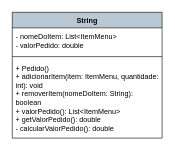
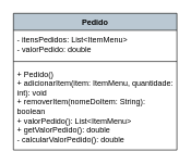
  <mxCell id="0" />
  <mxCell id="1" parent="0" />
- <mxCell id="2" value="String" style="swimlane;fontStyle=1;align=center;verticalAlign=top;childLayout=stackLayout;horizontal=1;startSize=26;horizontalStack=0;resizeParent=1;resizeParentMax=0;resizeLast=0;collapsible=1;marginBottom=0;whiteSpace=wrap;html=1;fillColor=#BAC8D3;" vertex="1" parent="1"><mxGeometry x="20" y="20" width="250" height="210" as="geometry" /></mxCell>
- <mxCell id="3" value="- nomeDoItem: List&amp;lt;ItemMenu&amp;gt;&lt;div&gt;- valorPedido: double&lt;br&gt;&lt;/div&gt;" style="text;strokeColor=none;fillColor=none;align=left;verticalAlign=middle;spacingLeft=4;spacingRight=4;overflow=hidden;rotatable=0;points=[[0,0.5],[1,0.5]];portConstraint=eastwest;whiteSpace=wrap;html=1;" vertex="1" parent="2"><mxGeometry y="26" width="250" height="44" as="geometry" /></mxCell>
+ <mxCell id="2" value="Pedido" style="swimlane;fontStyle=1;align=center;verticalAlign=top;childLayout=stackLayout;horizontal=1;startSize=26;horizontalStack=0;resizeParent=1;resizeParentMax=0;resizeLast=0;collapsible=1;marginBottom=0;whiteSpace=wrap;html=1;fillColor=#BAC8D3;" vertex="1" parent="1"><mxGeometry x="20" y="20" width="250" height="210" as="geometry" /></mxCell>
+ <mxCell id="3" value="- itensPedidos: List&amp;lt;ItemMenu&amp;gt;&lt;div&gt;- valorPedido: double&lt;br&gt;&lt;/div&gt;" style="text;strokeColor=none;fillColor=none;align=left;verticalAlign=middle;spacingLeft=4;spacingRight=4;overflow=hidden;rotatable=0;points=[[0,0.5],[1,0.5]];portConstraint=eastwest;whiteSpace=wrap;html=1;" vertex="1" parent="2"><mxGeometry y="26" width="250" height="44" as="geometry" /></mxCell>
  <mxCell id="4" value="" style="line;strokeWidth=1;fillColor=none;align=left;verticalAlign=middle;spacingTop=-1;spacingLeft=3;spacingRight=3;rotatable=0;labelPosition=right;points=[];portConstraint=eastwest;strokeColor=inherit;" vertex="1" parent="2"><mxGeometry y="70" width="250" height="8" as="geometry" /></mxCell>
  <mxCell id="5" value="+ Pedido()&amp;nbsp;&lt;br&gt;+ adicionarItem(item: ItemMenu, quantidade: int): void&amp;nbsp;&lt;br&gt;+ removerItem(nomeDoItem: String): boolean&amp;nbsp;&lt;br&gt;+ valorPedido(): List&amp;lt;ItemMenu&amp;gt;&amp;nbsp;&lt;br&gt;+ getValorPedido(): double&amp;nbsp;&lt;br&gt;- calcularValorPedido(): double" style="text;strokeColor=none;fillColor=none;align=left;verticalAlign=middle;spacingLeft=4;spacingRight=4;overflow=hidden;rotatable=0;points=[[0,0.5],[1,0.5]];portConstraint=eastwest;whiteSpace=wrap;html=1;" vertex="1" parent="2"><mxGeometry y="78" width="250" height="132" as="geometry" /></mxCell>
